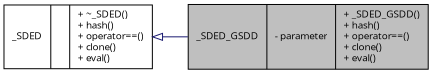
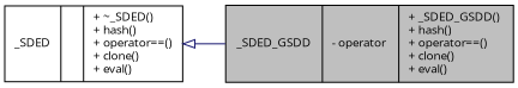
  digraph {
    rankdir=LR
    fontname="Open Sans"
    node [color=black fontname="Open Sans" fontsize=10 shape=record style=filled]
-   n1 [fillcolor=grey75 fontcolor=black height=0.2 label="{_SDED_GSDD\n|- parameter\l|+ _SDED_GSDD()\l+ hash()\l+ operator==()\l+ clone()\l+ eval()\l}" width=0.4]
+   n1 [fillcolor=grey75 fontcolor=black height=0.2 label="{_SDED_GSDD\n|- operator\l|+ _SDED_GSDD()\l+ hash()\l+ operator==()\l+ clone()\l+ eval()\l}" width=0.4]
    n2 [fillcolor=white height=0.2 label="{_SDED\n||+ ~_SDED()\l+ hash()\l+ operator==()\l+ clone()\l+ eval()\l}" width=0.4]
    n2 -> n1 [arrowtail=onormal color=midnightblue dir=back fontname="Open Sans" fontsize=10 labelfontname=FreeSans labelfontsize=10 style=solid]
  }
